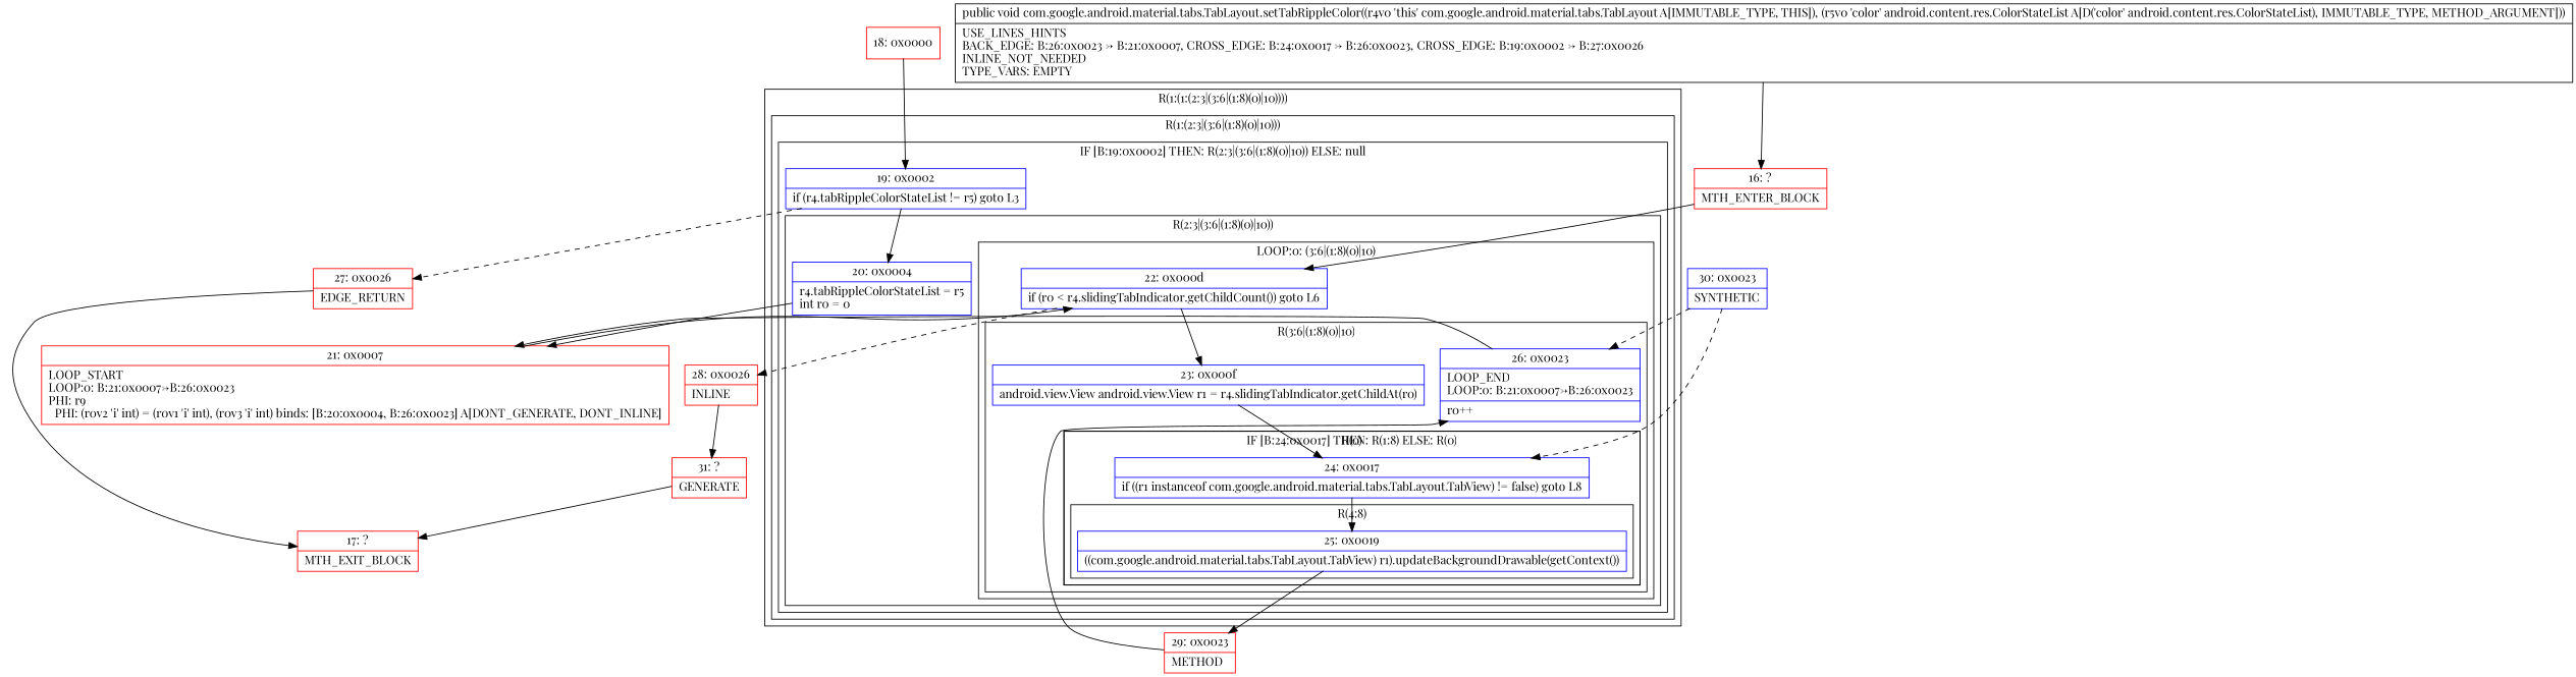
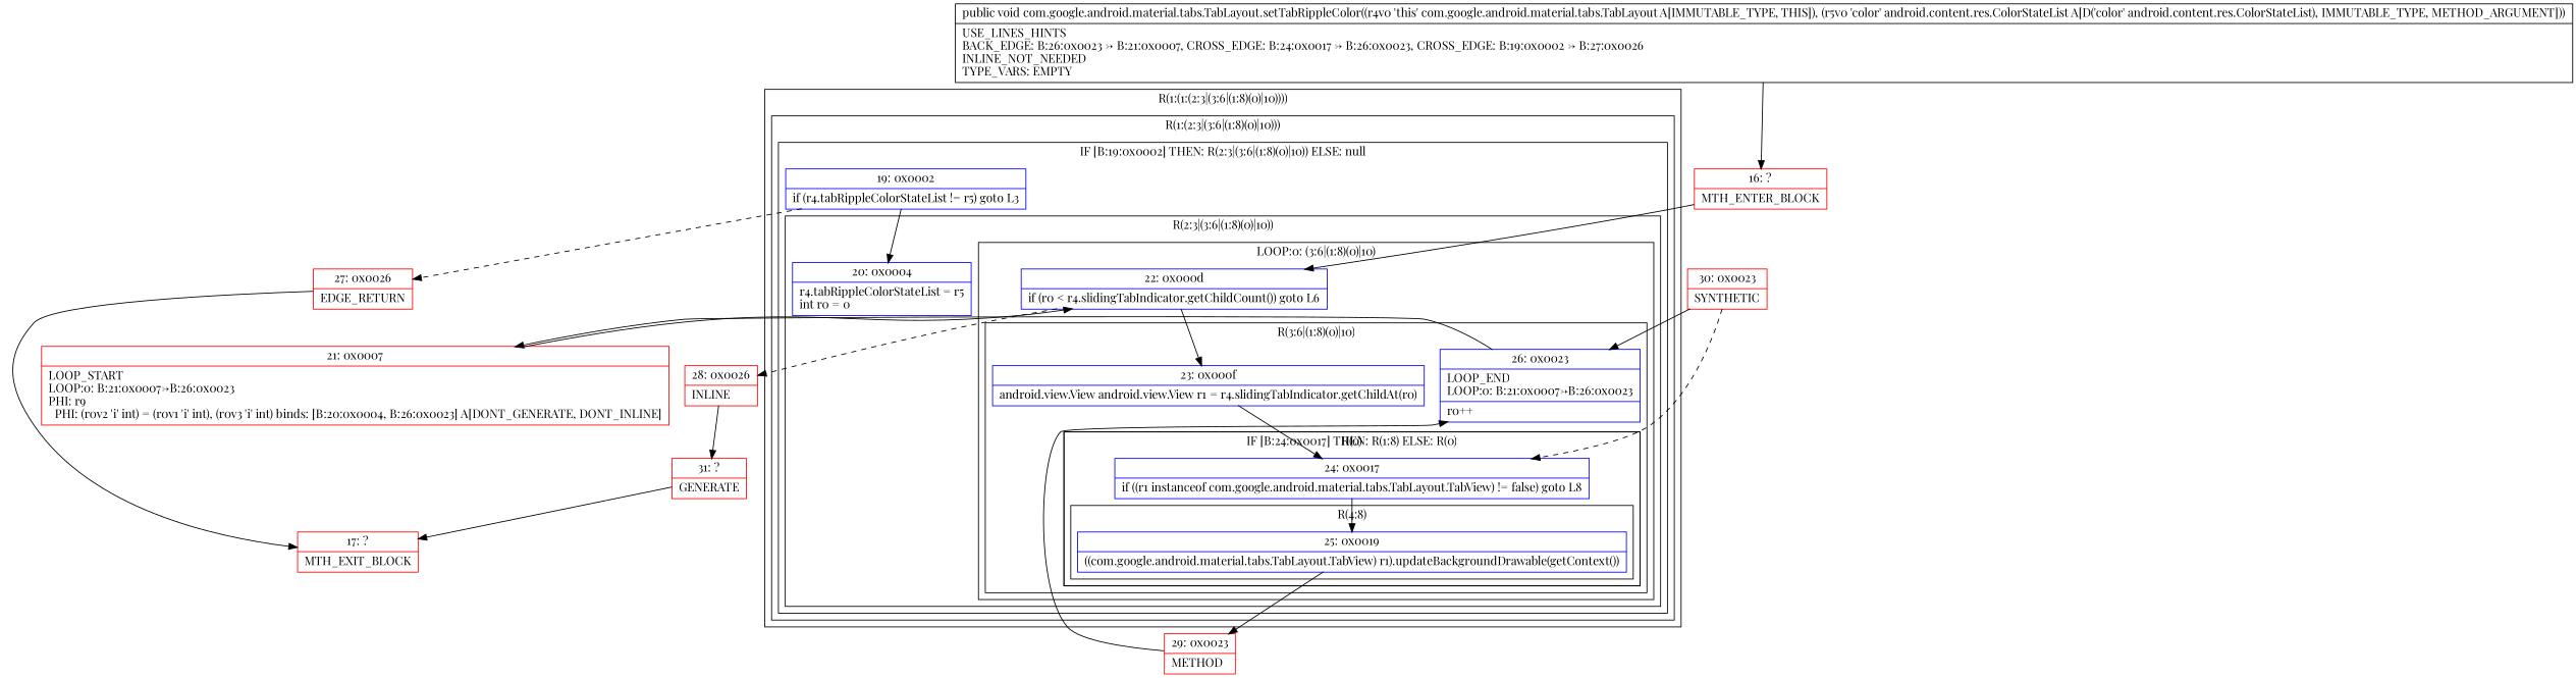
  digraph {
    fontname="Playfair Display"
    node [color=red fontname="Playfair Display" shape=record]
    edge [fontname="Playfair Display"]
    n1 [color=blue label="{25\:\ 0x0019|((com.google.android.material.tabs.TabLayout.TabView) r1).updateBackgroundDrawable(getContext())\l}"]
    n2 [color=blue label="{24\:\ 0x0017|if ((r1 instanceof com.google.android.material.tabs.TabLayout.TabView) != false) goto L8\l}"]
    n3 [color=blue label="{23\:\ 0x000f|android.view.View android.view.View r1 = r4.slidingTabIndicator.getChildAt(r0)\l}"]
    n4 [color=blue label="{26\:\ 0x0023|LOOP_END\lLOOP:0: B:21:0x0007\-\>B:26:0x0023\l|r0++\l}"]
    n5 [color=blue label="{22\:\ 0x000d|if (r0 \< r4.slidingTabIndicator.getChildCount()) goto L6\l}"]
    n6 [color=blue label="{20\:\ 0x0004|r4.tabRippleColorStateList = r5\lint r0 = 0\l}"]
    n7 [color=blue label="{19\:\ 0x0002|if (r4.tabRippleColorStateList != r5) goto L3\l}"]
    n8 [label="{29\:\ 0x0023|METHOD\l}"]
    n9 [label="{21\:\ 0x0007|LOOP_START\lLOOP:0: B:21:0x0007\-\>B:26:0x0023\lPHI: r9 \l  PHI: (r0v2 'i' int) = (r0v1 'i' int), (r0v3 'i' int) binds: [B:20:0x0004, B:26:0x0023] A[DONT_GENERATE, DONT_INLINE]\l}"]
    n10 [label="{28\:\ 0x0026|INLINE\l}"]
    n11 [label="{27\:\ 0x0026|EDGE_RETURN\l}"]
    n12 [label="{17\:\ ?|MTH_EXIT_BLOCK\l}"]
    n13 [label="{31\:\ ?|GENERATE\l}"]
-   n14 [color=blue label="{30\:\ 0x0023|SYNTHETIC\l}"]
+   n14 [label="{30\:\ 0x0023|SYNTHETIC\l}"]
    n15 [label="{16\:\ ?|MTH_ENTER_BLOCK\l}"]
-   n16 [label="{18\:\ 0x0000}"]
    n17 [label="{public void com.google.android.material.tabs.TabLayout.setTabRippleColor((r4v0 'this' com.google.android.material.tabs.TabLayout A[IMMUTABLE_TYPE, THIS]), (r5v0 'color' android.content.res.ColorStateList A[D('color' android.content.res.ColorStateList), IMMUTABLE_TYPE, METHOD_ARGUMENT]))  | USE_LINES_HINTS\lBACK_EDGE: B:26:0x0023 \-\> B:21:0x0007, CROSS_EDGE: B:24:0x0017 \-\> B:26:0x0023, CROSS_EDGE: B:19:0x0002 \-\> B:27:0x0026\lINLINE_NOT_NEEDED\lTYPE_VARS: EMPTY\l}" color=""]
    subgraph cluster_1 {
      label="R(1:(1:(2:3|(3:6|(1:8)(0)|10))))"
      subgraph cluster_2 {
        label="R(1:(2:3|(3:6|(1:8)(0)|10)))"
        subgraph cluster_3 {
          label="IF [B:19:0x0002] THEN: R(2:3|(3:6|(1:8)(0)|10)) ELSE: null"
          n7
          subgraph cluster_4 {
            label="R(2:3|(3:6|(1:8)(0)|10))"
            n6
            subgraph cluster_5 {
              label="LOOP:0: (3:6|(1:8)(0)|10)"
              n5
              subgraph cluster_6 {
                label="R(3:6|(1:8)(0)|10)"
                n3
                n4
                subgraph cluster_7 {
                  label="IF [B:24:0x0017] THEN: R(1:8) ELSE: R(0)"
                  n2
                  subgraph cluster_8 {
                    label="R(4:8)"
                    n1
                  }
                  subgraph cluster_9 {
                    label="R(0)"
                  }
                }
              }
            }
          }
        }
      }
    }
    n1 -> n8
    n2 -> n1
    n3 -> n2
    n4 -> n9
    n5 -> n3
    n5 -> n10 [style=dashed]
-   n6 -> n9
    n7 -> n6
    n7 -> n11 [style=dashed]
    n8 -> n4
    n9 -> n5
    n10 -> n13
    n11 -> n12
    n13 -> n12
    n14 -> n2 [style=dashed]
-   n14 -> n4 [style=dashed]
+   n14 -> n4
    n15 -> n5
-   n16 -> n7
    n17 -> n15
  }
